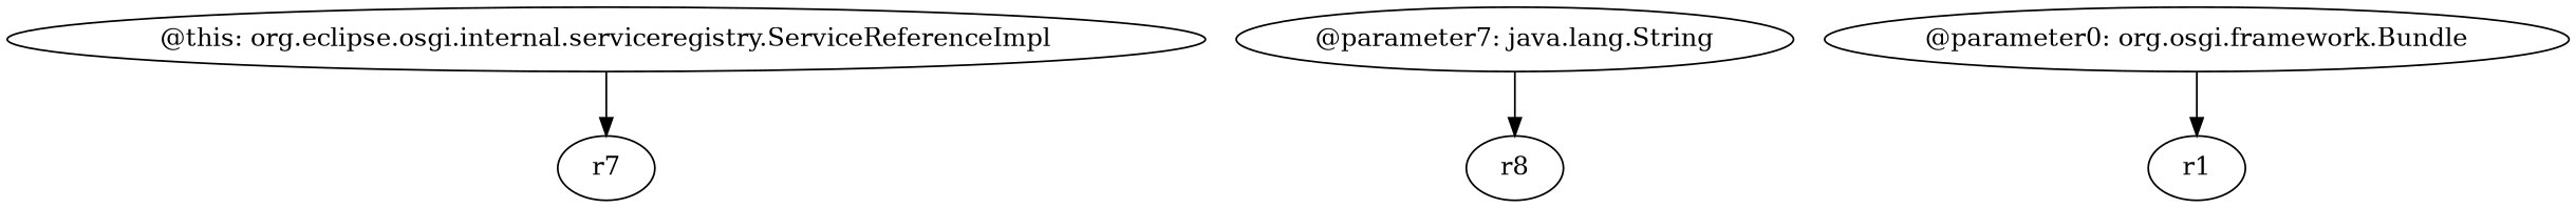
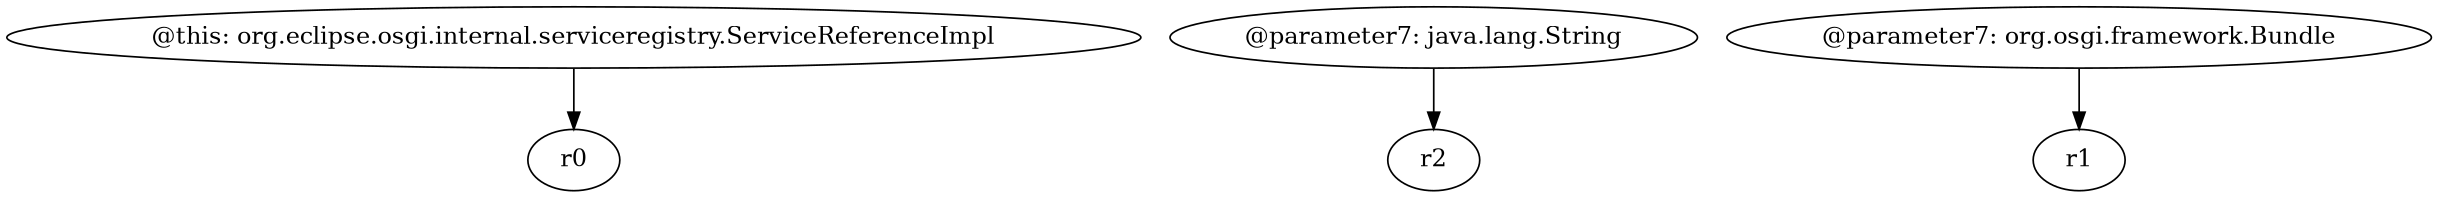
  digraph {
    n1 [label="@this: org.eclipse.osgi.internal.serviceregistry.ServiceReferenceImpl"]
-   n2 [label=r7]
+   n2 [label=r0]
    n3 [label="@parameter7: java.lang.String"]
-   n4 [label=r8]
-   n5 [label="@parameter0: org.osgi.framework.Bundle"]
+   n4 [label=r2]
+   n5 [label="@parameter7: org.osgi.framework.Bundle"]
    n6 [label=r1]
    n1 -> n2
    n3 -> n4
    n5 -> n6
  }
